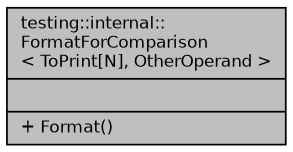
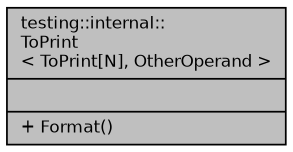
  digraph {
-   n1 [color=black fillcolor=grey75 fontcolor=black fontname=Helvetica fontsize=10 height=0.2 label="{testing::internal::\lFormatForComparison\l\< ToPrint[N], OtherOperand \>\n||+ Format()\l}" shape=record style=filled width=0.4]
+   n1 [color=black fillcolor=grey75 fontcolor=black fontname=Helvetica fontsize=10 height=0.2 label="{testing::internal::\lToPrint\l\< ToPrint[N], OtherOperand \>\n||+ Format()\l}" shape=record style=filled width=0.4]
  }
